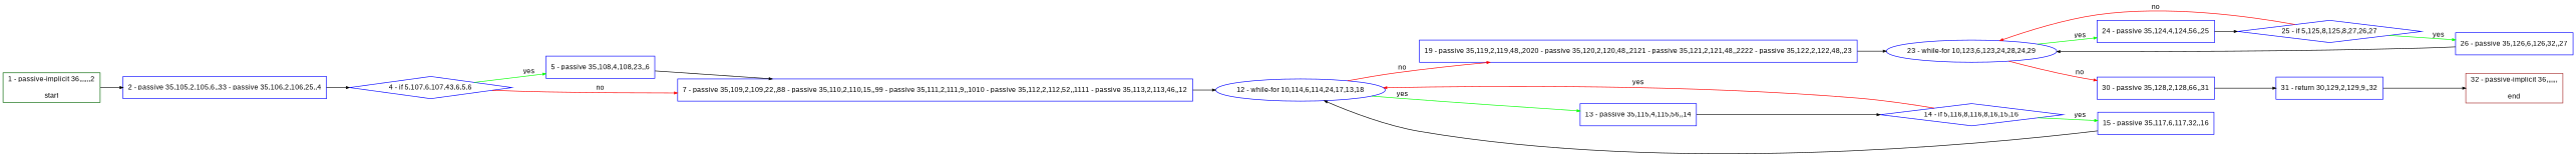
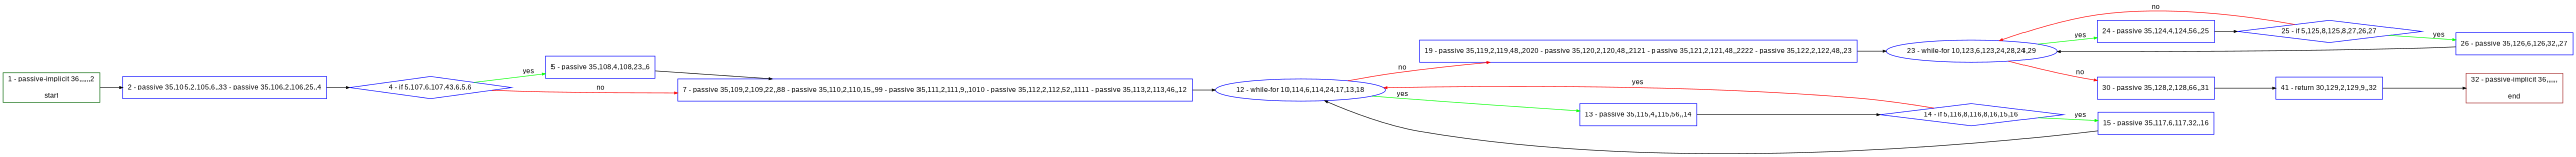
  digraph {
    bgcolor=white
    compound=true
    fillcolor="#FFFFCC"
    fontname=Arial
    fontsize=12
    pack=true
    packmode=clust
    rankdir=LR
    style="rounded,filled"
    node [color="#0000ff" compound=true fillcolor="#ffffff" fixedsize=false fontname=Arial fontsize=12 node_initialized=no shape=box style=filled]
    edge [arrowhead=normal arrowsize=0.5 arrowtail=none color="#000000" compound=true dir=forward fontcolor=black fontname=Arial fontsize=12]
    n1 [label="2 - passive 35,105,2,105,6,,33 - passive 35,106,2,106,25,,4"]
    n2 [label="4 - if 5,107,6,107,43,6,5,6" shape=diamond]
    n3 [label="5 - passive 35,108,4,108,23,,6"]
    n4 [label="7 - passive 35,109,2,109,22,,88 - passive 35,110,2,110,15,,99 - passive 35,111,2,111,9,,1010 - passive 35,112,2,112,52,,1111 - passive 35,113,2,113,46,,12"]
    n5 [color="#006400" label="1 - passive-implicit 36,,,,,,2\n\nstart"]
    n6 [label="12 - while-for 10,114,6,114,24,17,13,18" shape=oval]
    n7 [label="13 - passive 35,115,4,115,56,,14"]
    n8 [label="19 - passive 35,119,2,119,48,,2020 - passive 35,120,2,120,48,,2121 - passive 35,121,2,121,48,,2222 - passive 35,122,2,122,48,,23"]
    n9 [label="14 - if 5,116,8,116,8,16,15,16" shape=diamond]
    n10 [label="23 - while-for 10,123,6,123,24,28,24,29" shape=oval]
    n11 [label="15 - passive 35,117,6,117,32,,16"]
    n12 [label="24 - passive 35,124,4,124,56,,25"]
    n13 [label="30 - passive 35,128,2,128,66,,31"]
    n14 [label="25 - if 5,125,8,125,8,27,26,27" shape=diamond]
-   n15 [label="31 - return 30,129,2,129,9,,32"]
+   n15 [label="41 - return 30,129,2,129,9,,32"]
    n16 [label="26 - passive 35,126,6,126,32,,27"]
    n17 [color="#a52a2a" label="32 - passive-implicit 36,,,,,,\n\nend"]
    n1 -> n2
    n2 -> n3 [color="#00ff00" label=yes]
    n2 -> n4 [color="#ff0000" label=no]
    n3 -> n4
    n4 -> n6
    n5 -> n1
    n6 -> n7 [color="#00ff00" label=yes]
    n6 -> n8 [color="#ff0000" label=no]
    n7 -> n9
    n8 -> n10
    n9 -> n6 [color="#ff0000" label=yes]
    n9 -> n11 [color="#00ff00" label=yes]
    n10 -> n12 [color="#00ff00" label=yes]
    n10 -> n13 [color="#ff0000" label=no]
    n11 -> n6
    n12 -> n14
    n13 -> n15
    n14 -> n10 [color="#ff0000" label=no]
    n14 -> n16 [color="#00ff00" label=yes]
    n15 -> n17
    n16 -> n10
  }
